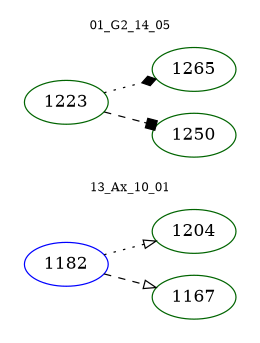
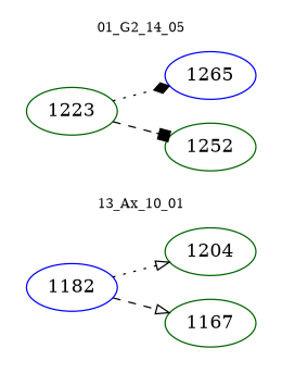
  digraph {
    rankdir=LR
    node [color=darkgreen]
    edge [arrowhead=onormal color=black style=dashed]
    n1 [color=blue label=1182]
    n2 [label=1167]
    n3 [label=1204]
    n4 [label=1223]
-   n5 [label=1250]
-   n6 [label=1265]
+   n5 [label=1252]
+   n6 [color=blue label=1265]
    subgraph cluster_1 {
      color=white
      fontsize=10
      label="13_Ax_10_01"
      n1
      n2
      n3
    }
    subgraph cluster_2 {
      color=white
      fontsize=10
      label="01_G2_14_05"
      n4
      n5
      n6
    }
    n1 -> n2
    n1 -> n3 [style=dotted]
    n4 -> n5 [arrowhead=box]
    n4 -> n6 [arrowhead=diamond style=dotted]
  }
